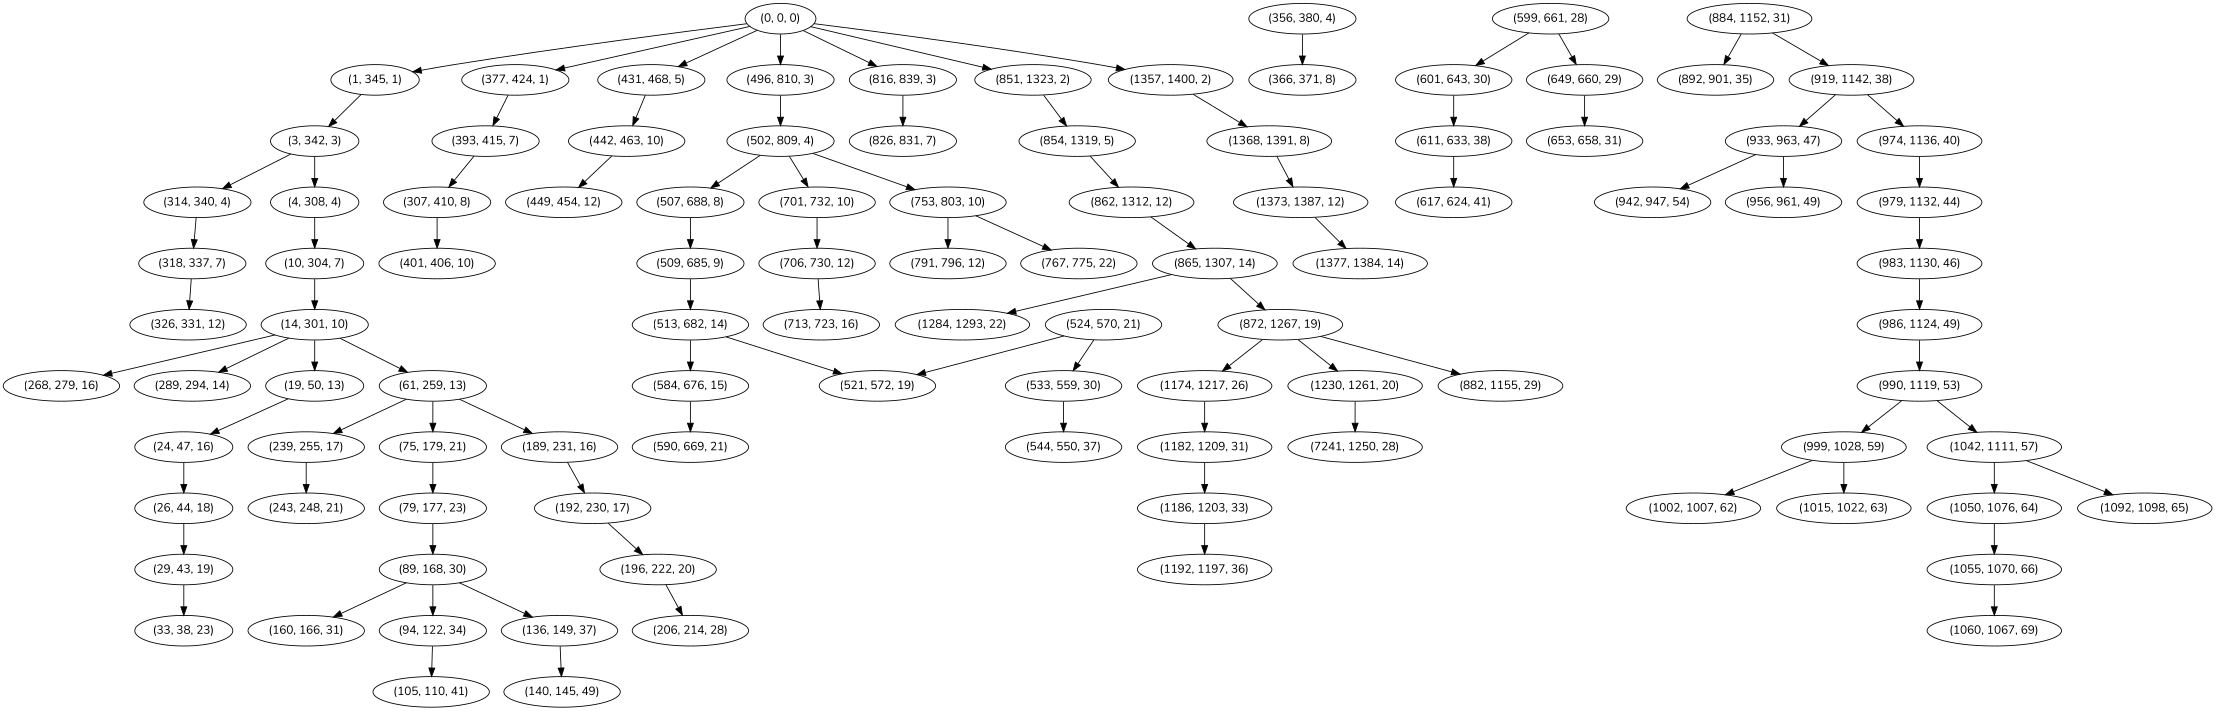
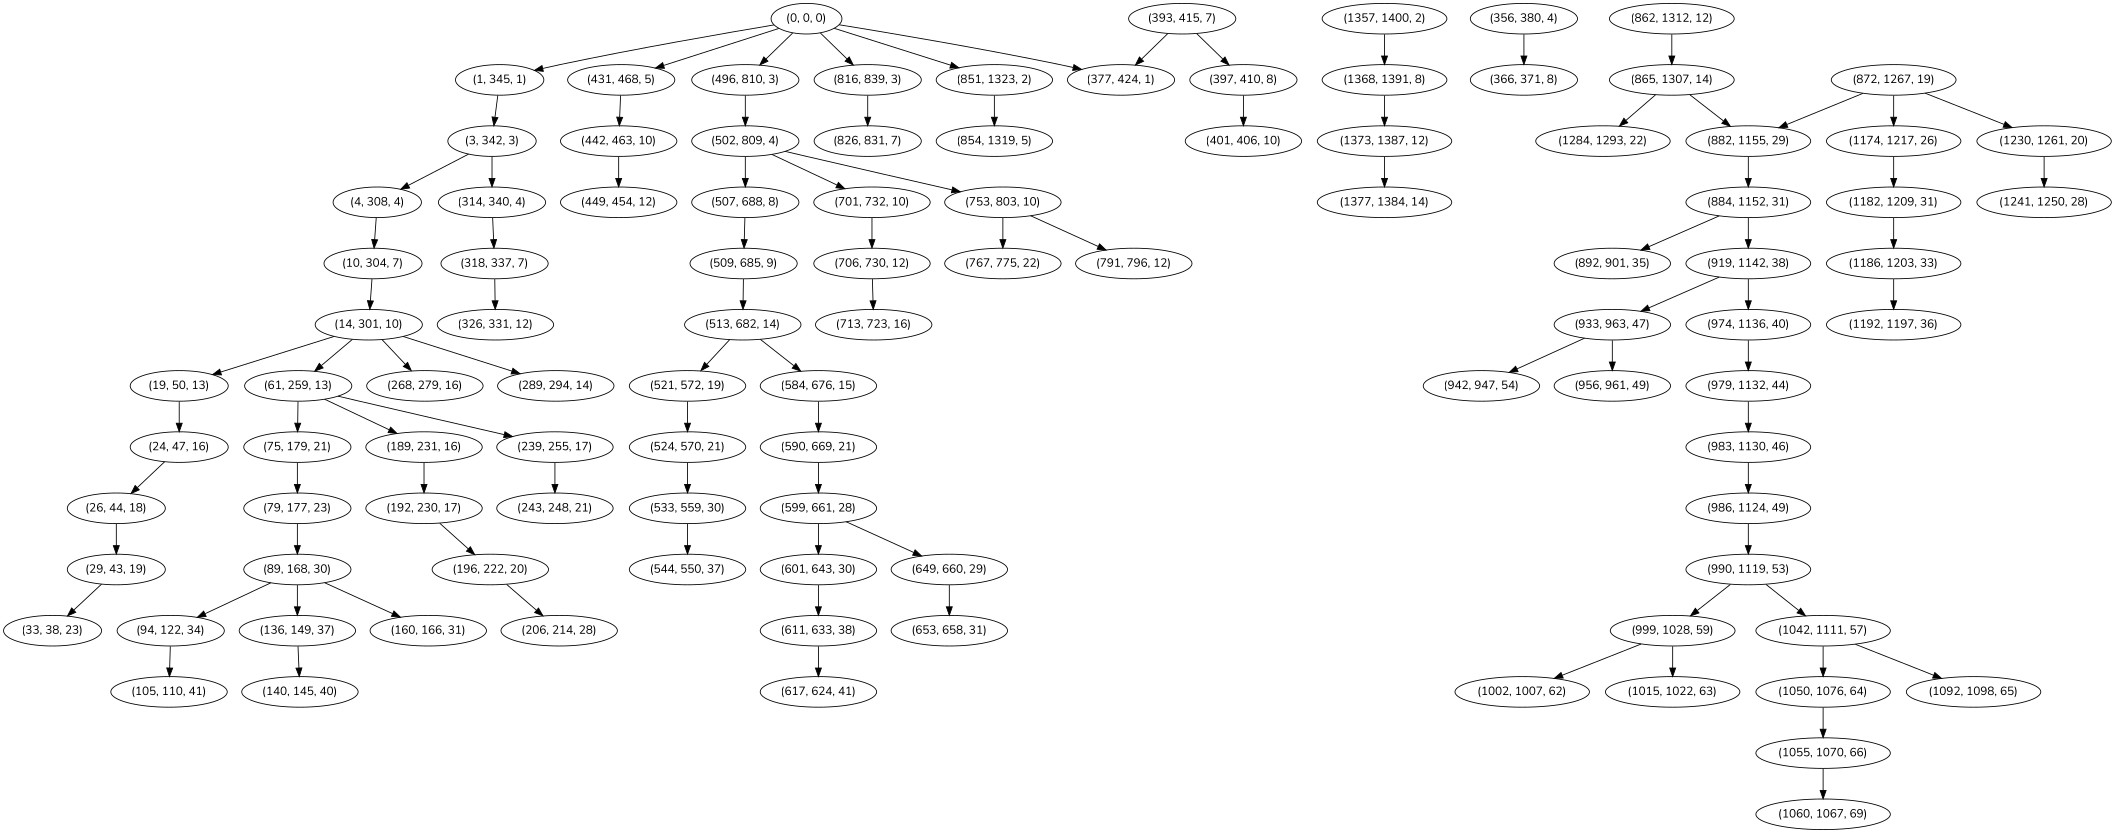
  digraph {
    fontname=Nunito
    node [fontname=Nunito]
    edge [fontname=Nunito]
    "(0, 0, 0)"
    "(1, 345, 1)"
    n3 [label="(377, 424, 1)"]
    "(431, 468, 5)"
    "(496, 810, 3)"
    "(816, 839, 3)"
    "(851, 1323, 2)"
    "(1357, 1400, 2)"
    "(3, 342, 3)"
    "(356, 380, 4)"
    "(366, 371, 8)"
    "(393, 415, 7)"
    "(442, 463, 10)"
    "(502, 809, 4)"
    "(826, 831, 7)"
    "(854, 1319, 5)"
    "(1368, 1391, 8)"
    "(4, 308, 4)"
    "(314, 340, 4)"
    "(10, 304, 7)"
    "(318, 337, 7)"
    "(14, 301, 10)"
    "(19, 50, 13)"
    "(61, 259, 13)"
    "(268, 279, 16)"
    "(289, 294, 14)"
    "(24, 47, 16)"
    "(75, 179, 21)"
    "(189, 231, 16)"
    "(239, 255, 17)"
    "(26, 44, 18)"
    "(29, 43, 19)"
    "(33, 38, 23)"
    "(79, 177, 23)"
    "(192, 230, 17)"
    "(243, 248, 21)"
    "(89, 168, 30)"
    "(94, 122, 34)"
    "(136, 149, 37)"
    "(160, 166, 31)"
    "(105, 110, 41)"
-   "(140, 145, 40)" [label="(140, 145, 49)"]
+   "(140, 145, 40)"
    "(196, 222, 20)"
    "(206, 214, 28)"
    "(326, 331, 12)"
-   "(397, 410, 8)" [label="(307, 410, 8)"]
+   "(397, 410, 8)"
    "(401, 406, 10)"
    "(449, 454, 12)"
    "(507, 688, 8)"
    "(701, 732, 10)"
    "(753, 803, 10)"
    "(509, 685, 9)"
    "(706, 730, 12)"
    "(767, 775, 22)"
    "(791, 796, 12)"
    n56 [label="(513, 682, 14)"]
    "(521, 572, 19)"
    "(584, 676, 15)"
    "(524, 570, 21)"
    "(590, 669, 21)"
    "(533, 559, 30)"
    "(544, 550, 37)"
    "(599, 661, 28)"
    "(601, 643, 30)"
    "(649, 660, 29)"
    "(611, 633, 38)"
    "(653, 658, 31)"
    "(617, 624, 41)"
    "(713, 723, 16)"
    "(862, 1312, 12)"
    "(865, 1307, 14)"
    "(872, 1267, 19)"
    "(1284, 1293, 22)"
    "(882, 1155, 29)"
    "(1174, 1217, 26)"
    "(1230, 1261, 20)"
    "(884, 1152, 31)"
    "(1182, 1209, 31)"
-   "(1241, 1250, 28)" [label="(7241, 1250, 28)"]
+   "(1241, 1250, 28)"
    "(892, 901, 35)"
    "(919, 1142, 38)"
    "(933, 963, 47)"
    "(974, 1136, 40)"
    "(942, 947, 54)"
    "(956, 961, 49)"
    "(979, 1132, 44)"
    "(983, 1130, 46)"
    "(986, 1124, 49)"
    "(990, 1119, 53)"
    "(999, 1028, 59)"
    "(1042, 1111, 57)"
    "(1002, 1007, 62)"
    "(1015, 1022, 63)"
    "(1050, 1076, 64)"
    "(1092, 1098, 65)"
    "(1055, 1070, 66)"
    "(1060, 1067, 69)"
    "(1186, 1203, 33)"
    "(1192, 1197, 36)"
    "(1373, 1387, 12)"
    "(1377, 1384, 14)"
    "(0, 0, 0)" -> "(1, 345, 1)"
    "(0, 0, 0)" -> n3
    "(0, 0, 0)" -> "(431, 468, 5)"
    "(0, 0, 0)" -> "(496, 810, 3)"
    "(0, 0, 0)" -> "(816, 839, 3)"
    "(0, 0, 0)" -> "(851, 1323, 2)"
-   "(0, 0, 0)" -> "(1357, 1400, 2)"
    "(1, 345, 1)" -> "(3, 342, 3)"
-   n3 -> "(393, 415, 7)"
+   "(393, 415, 7)" -> n3
    "(431, 468, 5)" -> "(442, 463, 10)"
    "(496, 810, 3)" -> "(502, 809, 4)"
    "(816, 839, 3)" -> "(826, 831, 7)"
    "(851, 1323, 2)" -> "(854, 1319, 5)"
    "(1357, 1400, 2)" -> "(1368, 1391, 8)"
    "(3, 342, 3)" -> "(4, 308, 4)"
    "(3, 342, 3)" -> "(314, 340, 4)"
    "(356, 380, 4)" -> "(366, 371, 8)"
    "(393, 415, 7)" -> "(397, 410, 8)"
    "(442, 463, 10)" -> "(449, 454, 12)"
    "(502, 809, 4)" -> "(507, 688, 8)"
    "(502, 809, 4)" -> "(701, 732, 10)"
    "(502, 809, 4)" -> "(753, 803, 10)"
-   "(854, 1319, 5)" -> "(862, 1312, 12)"
    "(1368, 1391, 8)" -> "(1373, 1387, 12)"
    "(4, 308, 4)" -> "(10, 304, 7)"
    "(314, 340, 4)" -> "(318, 337, 7)"
    "(10, 304, 7)" -> "(14, 301, 10)"
    "(318, 337, 7)" -> "(326, 331, 12)"
    "(14, 301, 10)" -> "(19, 50, 13)"
    "(14, 301, 10)" -> "(61, 259, 13)"
    "(14, 301, 10)" -> "(268, 279, 16)"
    "(14, 301, 10)" -> "(289, 294, 14)"
    "(19, 50, 13)" -> "(24, 47, 16)"
    "(61, 259, 13)" -> "(75, 179, 21)"
    "(61, 259, 13)" -> "(189, 231, 16)"
    "(61, 259, 13)" -> "(239, 255, 17)"
    "(24, 47, 16)" -> "(26, 44, 18)"
    "(75, 179, 21)" -> "(79, 177, 23)"
    "(189, 231, 16)" -> "(192, 230, 17)"
    "(239, 255, 17)" -> "(243, 248, 21)"
    "(26, 44, 18)" -> "(29, 43, 19)"
    "(29, 43, 19)" -> "(33, 38, 23)"
    "(79, 177, 23)" -> "(89, 168, 30)"
    "(192, 230, 17)" -> "(196, 222, 20)"
    "(89, 168, 30)" -> "(94, 122, 34)"
    "(89, 168, 30)" -> "(136, 149, 37)"
    "(89, 168, 30)" -> "(160, 166, 31)"
    "(94, 122, 34)" -> "(105, 110, 41)"
    "(136, 149, 37)" -> "(140, 145, 40)"
    "(196, 222, 20)" -> "(206, 214, 28)"
    "(397, 410, 8)" -> "(401, 406, 10)"
    "(507, 688, 8)" -> "(509, 685, 9)"
    "(701, 732, 10)" -> "(706, 730, 12)"
    "(753, 803, 10)" -> "(767, 775, 22)"
    "(753, 803, 10)" -> "(791, 796, 12)"
    "(509, 685, 9)" -> n56
    "(706, 730, 12)" -> "(713, 723, 16)"
    n56 -> "(521, 572, 19)"
    n56 -> "(584, 676, 15)"
-   "(524, 570, 21)" -> "(521, 572, 19)"
+   "(521, 572, 19)" -> "(524, 570, 21)"
    "(584, 676, 15)" -> "(590, 669, 21)"
    "(524, 570, 21)" -> "(533, 559, 30)"
+   "(590, 669, 21)" -> "(599, 661, 28)"
    "(533, 559, 30)" -> "(544, 550, 37)"
    "(599, 661, 28)" -> "(601, 643, 30)"
    "(599, 661, 28)" -> "(649, 660, 29)"
    "(601, 643, 30)" -> "(611, 633, 38)"
    "(649, 660, 29)" -> "(653, 658, 31)"
    "(611, 633, 38)" -> "(617, 624, 41)"
    "(862, 1312, 12)" -> "(865, 1307, 14)"
-   "(865, 1307, 14)" -> "(872, 1267, 19)"
+   "(865, 1307, 14)" -> "(882, 1155, 29)"
    "(865, 1307, 14)" -> "(1284, 1293, 22)"
    "(872, 1267, 19)" -> "(882, 1155, 29)"
    "(872, 1267, 19)" -> "(1174, 1217, 26)"
    "(872, 1267, 19)" -> "(1230, 1261, 20)"
+   "(882, 1155, 29)" -> "(884, 1152, 31)"
    "(1174, 1217, 26)" -> "(1182, 1209, 31)"
    "(1230, 1261, 20)" -> "(1241, 1250, 28)"
    "(884, 1152, 31)" -> "(892, 901, 35)"
    "(884, 1152, 31)" -> "(919, 1142, 38)"
    "(1182, 1209, 31)" -> "(1186, 1203, 33)"
    "(919, 1142, 38)" -> "(933, 963, 47)"
    "(919, 1142, 38)" -> "(974, 1136, 40)"
    "(933, 963, 47)" -> "(942, 947, 54)"
    "(933, 963, 47)" -> "(956, 961, 49)"
    "(974, 1136, 40)" -> "(979, 1132, 44)"
    "(979, 1132, 44)" -> "(983, 1130, 46)"
    "(983, 1130, 46)" -> "(986, 1124, 49)"
    "(986, 1124, 49)" -> "(990, 1119, 53)"
    "(990, 1119, 53)" -> "(999, 1028, 59)"
    "(990, 1119, 53)" -> "(1042, 1111, 57)"
    "(999, 1028, 59)" -> "(1002, 1007, 62)"
    "(999, 1028, 59)" -> "(1015, 1022, 63)"
    "(1042, 1111, 57)" -> "(1050, 1076, 64)"
    "(1042, 1111, 57)" -> "(1092, 1098, 65)"
    "(1050, 1076, 64)" -> "(1055, 1070, 66)"
    "(1055, 1070, 66)" -> "(1060, 1067, 69)"
    "(1186, 1203, 33)" -> "(1192, 1197, 36)"
    "(1373, 1387, 12)" -> "(1377, 1384, 14)"
  }
